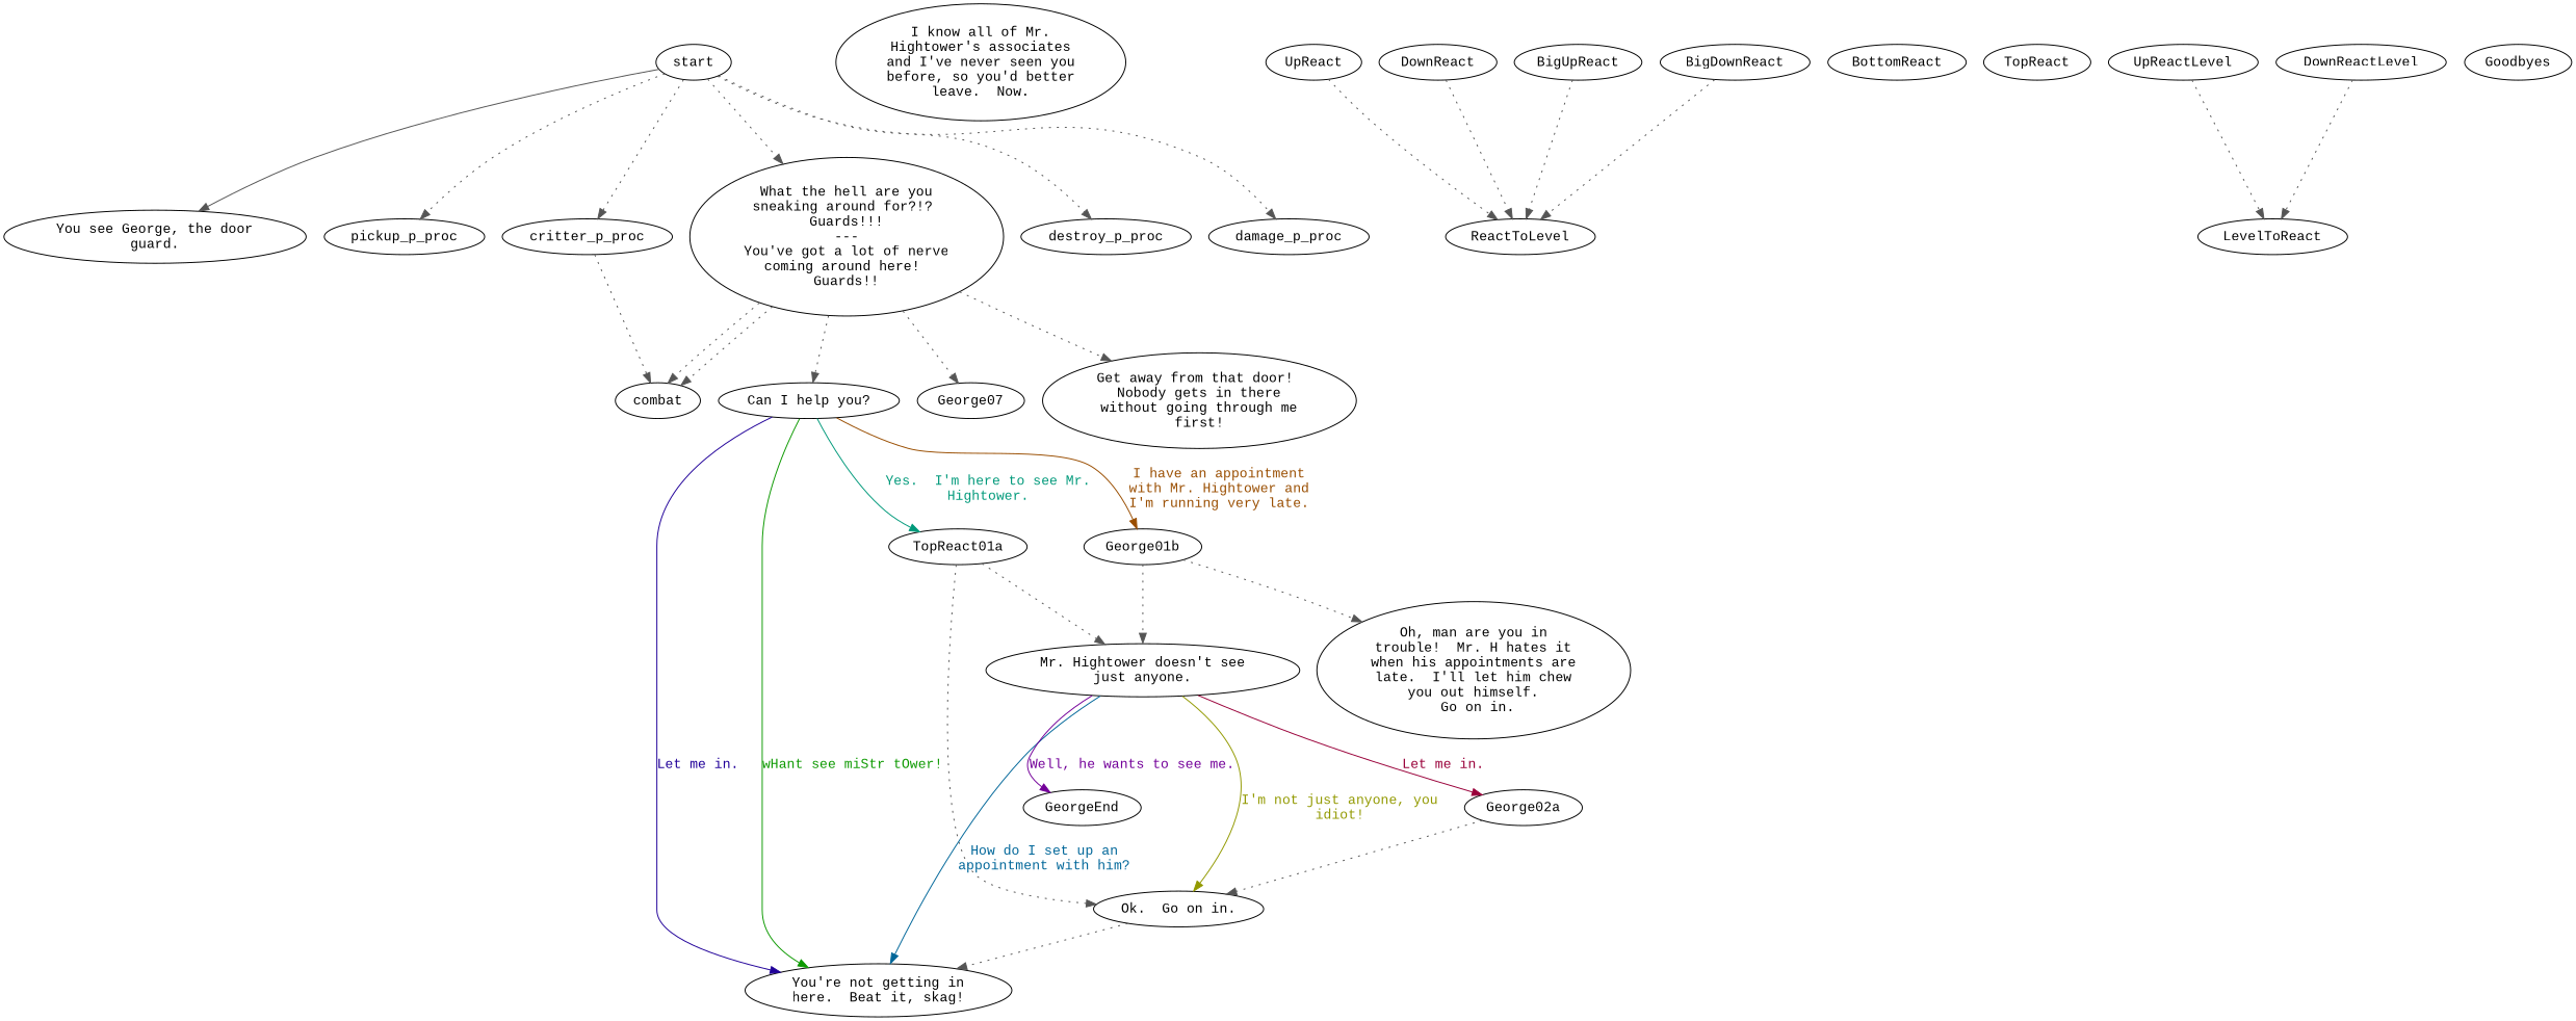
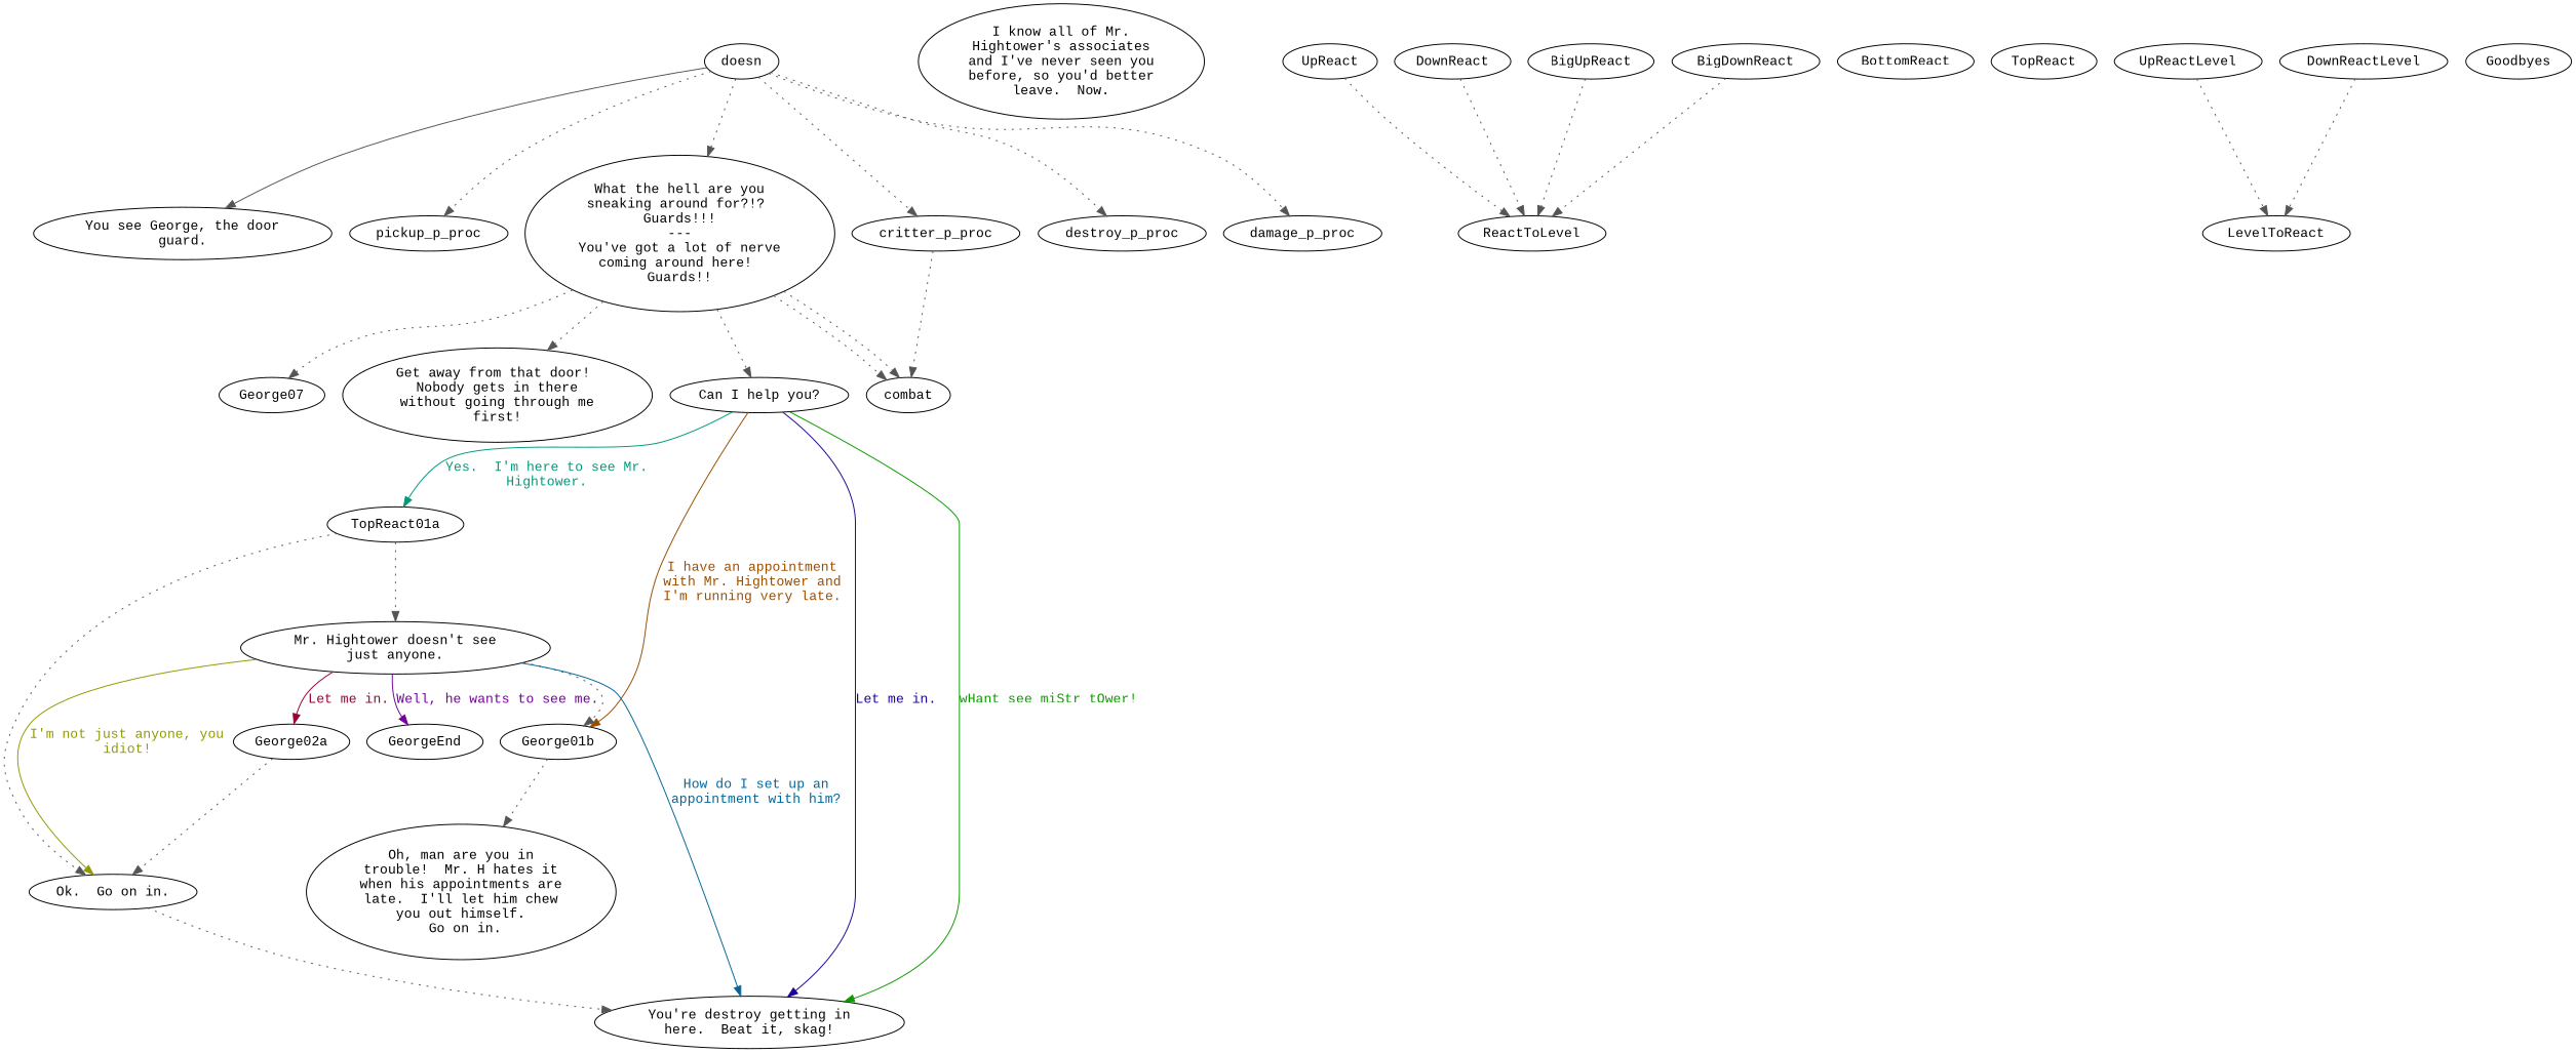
  digraph {
    fontname="Liberation Mono"
    node [color="#000000" fillcolor="#FFFFFF" fontname="Liberation Mono" style=filled]
    edge [color="#555555" fontname="Liberation Mono" style=dotted]
    n1 [label="You see George, the door\nguard."]
-   start
+   start [label=doesn]
    pickup_p_proc
    n4 [label="What the hell are you\nsneaking around for?!? \nGuards!!!\n---\nYou've got a lot of nerve\ncoming around here! \nGuards!!"]
    critter_p_proc
    destroy_p_proc
    damage_p_proc
    combat
    n9 [label="Get away from that door! \nNobody gets in there\nwithout going through me\nfirst!"]
    n10 [label="Can I help you?"]
    George07
    n12 [label=TopReact01a]
    George01b
-   n14 [label="You're not getting in\nhere.  Beat it, skag!"]
+   n14 [label="You're destroy getting in\nhere.  Beat it, skag!"]
    n15 [label="Ok.  Go on in."]
    n16 [label="Mr. Hightower doesn't see\njust anyone."]
    n17 [label="Oh, man are you in\ntrouble!  Mr. H hates it\nwhen his appointments are\nlate.  I'll let him chew\nyou out himself.\n Go on in."]
    George02a
    GeorgeEnd
    n20 [label="I know all of Mr.\nHightower's associates\nand I've never seen you\nbefore, so you'd better\nleave.  Now."]
    UpReact
    ReactToLevel
    DownReact
    BottomReact
    TopReact
    BigUpReact
    BigDownReact
    UpReactLevel
    LevelToReact
    DownReactLevel
    Goodbyes
    start -> n1 [style=solid]
    start -> pickup_p_proc
    start -> n4
    start -> critter_p_proc
    start -> destroy_p_proc
    start -> damage_p_proc
    n4 -> combat
    n4 -> combat
    n4 -> n9
    n4 -> n10
    n4 -> George07
    critter_p_proc -> combat
    n10 -> n12 [color="#00997A" fontcolor="#00997A" label="Yes.  I'm here to see Mr.\nHightower." style=""]
    n10 -> George01b [color="#994D00" fontcolor="#994D00" label="I have an appointment\nwith Mr. Hightower and\nI'm running very late." style=""]
    n10 -> n14 [color="#200099" fontcolor="#200099" label="Let me in." style=""]
    n10 -> n14 [color="#0C9900" fontcolor="#0C9900" label="wHant see miStr tOwer!" style=""]
    n12 -> n15
    n12 -> n16
-   George01b -> n16
+   n16 -> George01b
    George01b -> n17
    n15 -> n14
    n16 -> n14 [color="#006699" fontcolor="#006699" label="How do I set up an\nappointment with him?" style=""]
    n16 -> n15 [color="#929900" fontcolor="#929900" label="I'm not just anyone, you\nidiot!" style=""]
    n16 -> George02a [color="#990039" fontcolor="#990039" label="Let me in." style=""]
    n16 -> GeorgeEnd [color="#730099" fontcolor="#730099" label="Well, he wants to see me." style=""]
    George02a -> n15
    UpReact -> ReactToLevel
    DownReact -> ReactToLevel
    BigUpReact -> ReactToLevel
    BigDownReact -> ReactToLevel
    UpReactLevel -> LevelToReact
    DownReactLevel -> LevelToReact
  }
